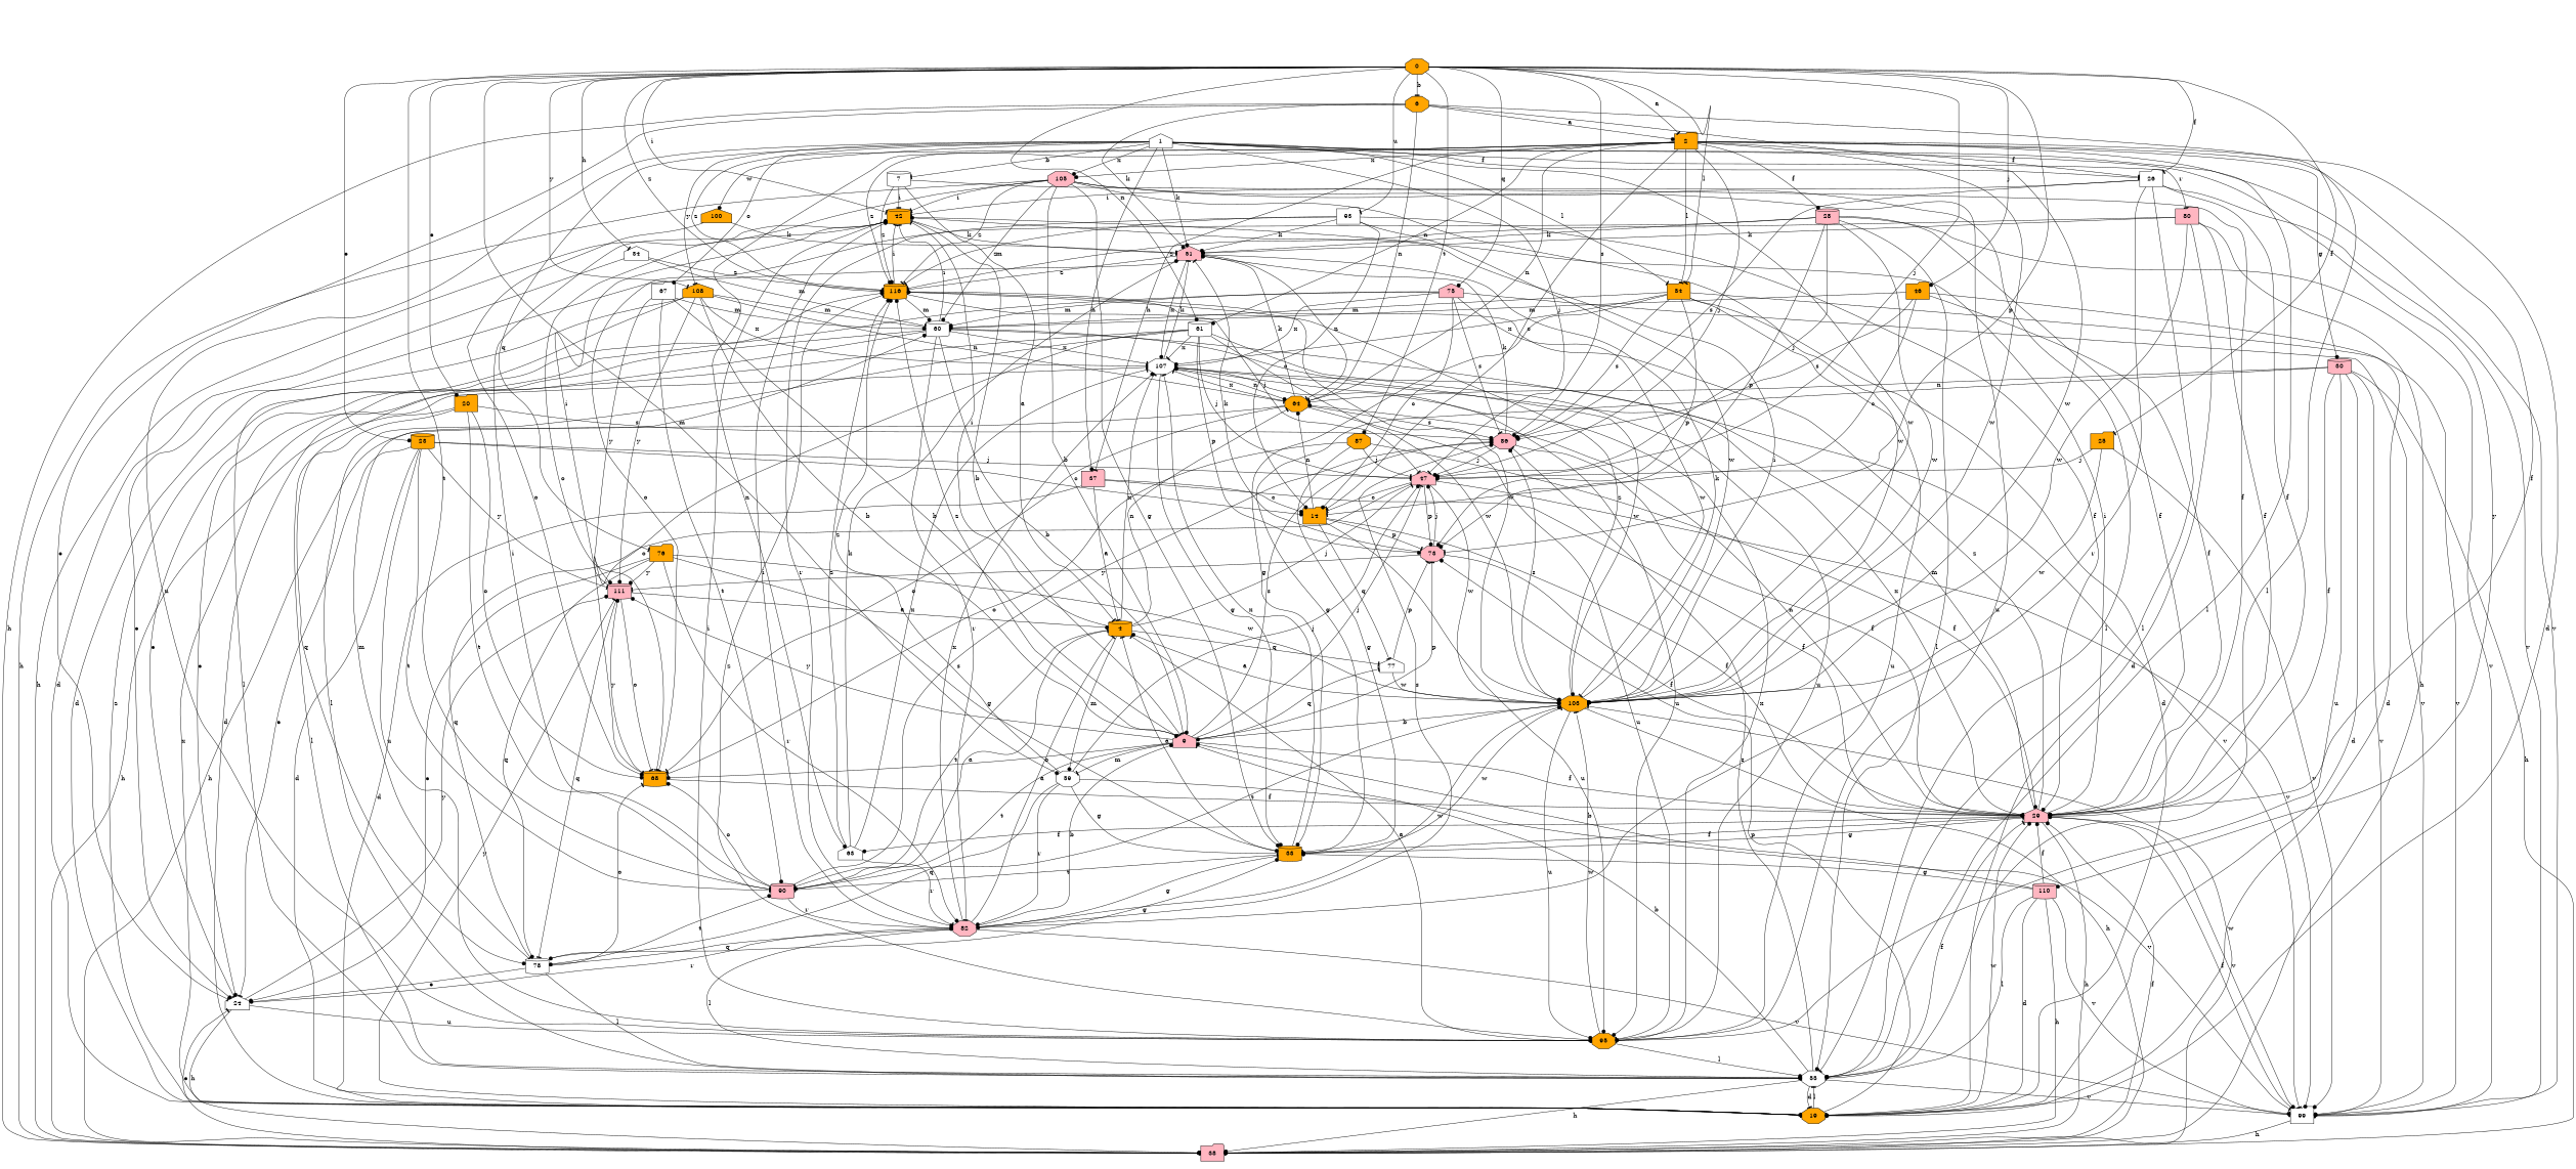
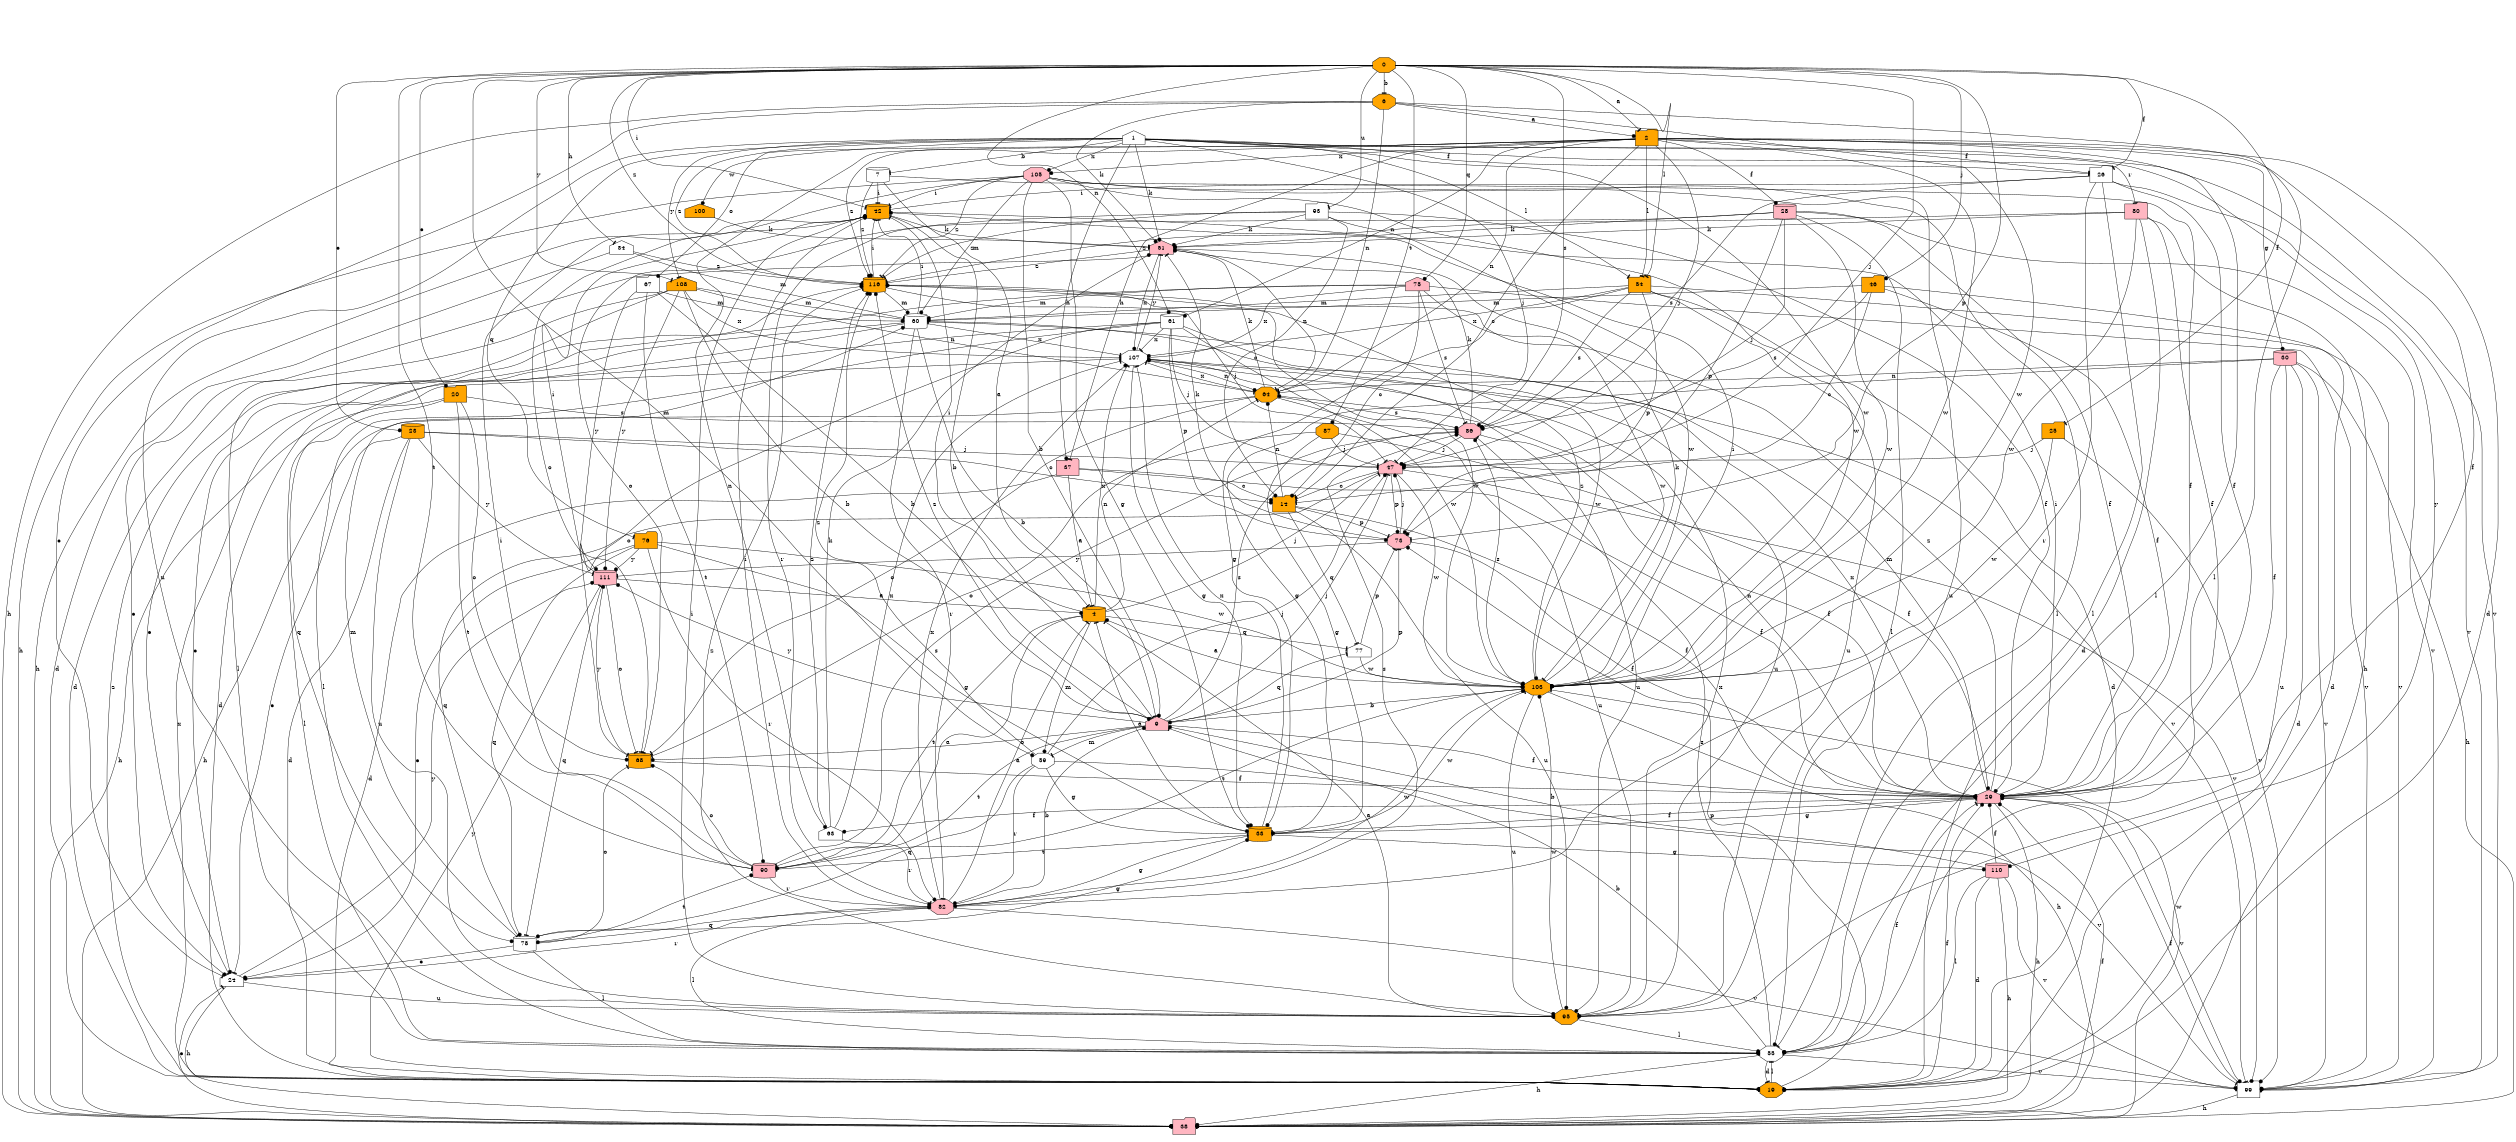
  strict digraph {
    node [fillcolor=orange shape=cylinder style=filled]
    edge [arrowhead=tee]
    0 [shape=octagon]
    2 [shape=folder]
    6 [shape=octagon]
    20 [shape=folder]
    23
    25 [shape=folder]
    26 [fillcolor=white shape=folder]
    34 [fillcolor=white shape=house]
    42
    46 [shape=folder]
    47 [fillcolor=lightpink shape=house]
    54 [shape=folder]
    59 [fillcolor=white shape=octagon]
    61 [fillcolor=white]
    73 [fillcolor=lightpink shape=octagon]
    75 [fillcolor=lightpink shape=house]
    86 [fillcolor=lightpink shape=octagon]
    87 [shape=octagon]
    90 [fillcolor=lightpink]
    93 [fillcolor=white shape=folder]
    108 [shape=house]
    116
    37 [fillcolor=lightpink shape=folder]
    103 [shape=octagon]
    105 [fillcolor=lightpink shape=octagon]
    14 [shape=folder]
    19 [shape=octagon]
    28 [fillcolor=lightpink]
    29 [fillcolor=lightpink shape=house]
    30 [fillcolor=lightpink]
    55 [fillcolor=white shape=octagon]
    63 [fillcolor=white shape=house]
    64 [shape=octagon]
    67 [fillcolor=white shape=folder]
    51 [fillcolor=lightpink shape=house]
    24 [fillcolor=white shape=house]
    38 [fillcolor=lightpink shape=folder]
    68
    95 [shape=octagon]
    111 [fillcolor=lightpink]
    99 [fillcolor=white shape=folder]
    82 [fillcolor=lightpink shape=octagon]
    60 [fillcolor=white]
    9 [fillcolor=lightpink shape=house]
    78 [fillcolor=white]
    107 [fillcolor=white shape=octagon]
    33
    4
    1 [fillcolor=white shape=house]
    7 [fillcolor=white]
    76 [shape=folder]
    80 [fillcolor=lightpink shape=folder]
    100 [shape=house]
    110 [fillcolor=lightpink]
    77 [fillcolor=white shape=house]
    0 -> 2 [label=a]
    0 -> 6 [label=b]
    0 -> 20 [arrowhead=dot label=e]
    0 -> 23 [arrowhead=dot label=e]
    0 -> 25 [label=f]
    0 -> 26 [label=f]
    0 -> 34 [label=h]
    0 -> 42 [label=i]
    0 -> 46 [arrowhead=dot label=j]
    0 -> 47 [arrowhead=dot label=j]
    0 -> 54 [label=l]
    0 -> 59 [arrowhead=dot label=m]
    0 -> 61 [arrowhead=dot label=n]
    0 -> 73 [label=p]
    0 -> 75 [arrowhead=dot label=q]
    0 -> 86 [arrowhead=dot label=s]
    0 -> 87 [arrowhead=dot label=t]
    0 -> 90 [label=t]
    0 -> 93 [label=u]
    0 -> 108 [label=y]
    0 -> 116 [label=z]
    2 -> 26 [label=f]
    2 -> 47 [arrowhead=dot label=j]
    2 -> 54 [label=l]
    2 -> 61 [arrowhead=dot label=n]
    2 -> 116 [arrowhead=dot label=z]
    2 -> 37 [label=h]
    2 -> 103 [arrowhead=dot label=w]
    2 -> 105 [arrowhead=dot label=x]
    2 -> 14 [label=c]
    2 -> 19 [label=d]
    2 -> 28 [arrowhead=dot label=f]
    2 -> 29 [label=f]
    2 -> 30 [arrowhead=dot label=g]
    2 -> 55 [arrowhead=dot label=l]
    2 -> 63 [arrowhead=dot label=n]
    2 -> 64 [label=n]
    2 -> 67 [arrowhead=dot label=o]
    6 -> 2 [arrowhead=dot label=a]
    6 -> 103 [arrowhead=dot label=w]
    6 -> 55 [label=l]
    6 -> 64 [label=n]
    6 -> 51 [arrowhead=dot label=k]
    6 -> 24 [label=e]
    6 -> 38 [arrowhead=dot label=h]
    20 -> 86 [arrowhead=dot label=s]
    20 -> 90 [label=t]
    20 -> 55 [arrowhead=dot label=l]
    20 -> 38 [label=h]
    20 -> 68 [arrowhead=dot label=o]
    23 -> 47 [label=j]
-   23 -> 90 [label=t]
    23 -> 14 [arrowhead=dot label=c]
    23 -> 19 [label=d]
    23 -> 24 [label=e]
    23 -> 95 [label=u]
    23 -> 111 [label=y]
    25 -> 47 [label=j]
    25 -> 103 [label=w]
    25 -> 99 [arrowhead=dot label=v]
    26 -> 42 [label=i]
    26 -> 86 [arrowhead=dot label=s]
    26 -> 29 [label=f]
    26 -> 55 [arrowhead=dot label=l]
    26 -> 99 [label=v]
    26 -> 82 [arrowhead=dot label=r]
    34 -> 116 [label=z]
    34 -> 19 [arrowhead=dot label=d]
    34 -> 60 [label=m]
    42 -> 51 [label=k]
    42 -> 38 [arrowhead=dot label=h]
    42 -> 9 [label=b]
    46 -> 86 [arrowhead=dot label=s]
    46 -> 14 [label=c]
    46 -> 19 [arrowhead=dot label=d]
    46 -> 29 [arrowhead=dot label=f]
    46 -> 60 [label=m]
    47 -> 73 [arrowhead=dot label=p]
    47 -> 103 [arrowhead=dot label=w]
    47 -> 14 [label=c]
    47 -> 99 [arrowhead=dot label=v]
    47 -> 78 [label=q]
    54 -> 73 [arrowhead=dot label=p]
    54 -> 86 [arrowhead=dot label=s]
    54 -> 19 [label=d]
    54 -> 95 [label=u]
    54 -> 99 [label=v]
    54 -> 60 [arrowhead=dot label=m]
    54 -> 107 [arrowhead=dot label=x]
    54 -> 33 [arrowhead=dot label=g]
    59 -> 47 [arrowhead=dot label=j]
    59 -> 116 [arrowhead=dot label=z]
    59 -> 99 [label=v]
    59 -> 82 [arrowhead=dot label=r]
    59 -> 78 [arrowhead=dot label=q]
    59 -> 33 [label=g]
    61 -> 47 [label=j]
    61 -> 73 [arrowhead=dot label=p]
    61 -> 103 [arrowhead=dot label=w]
    61 -> 55 [label=l]
    61 -> 24 [arrowhead=dot label=e]
    61 -> 68 [label=o]
    61 -> 95 [label=u]
    61 -> 107 [label=x]
    73 -> 47 [arrowhead=dot label=j]
    73 -> 29 [label=f]
    73 -> 51 [label=k]
    73 -> 111 [label=y]
    75 -> 86 [label=s]
    75 -> 103 [label=w]
    75 -> 14 [arrowhead=dot label=c]
    75 -> 24 [label=e]
    75 -> 99 [arrowhead=dot label=v]
    75 -> 60 [arrowhead=dot label=m]
    75 -> 107 [label=x]
    86 -> 47 [arrowhead=dot label=j]
    86 -> 29 [arrowhead=dot label=f]
    86 -> 51 [arrowhead=dot label=k]
    87 -> 47 [label=j]
    87 -> 29 [arrowhead=dot label=f]
    87 -> 68 [label=o]
    87 -> 33 [label=g]
    90 -> 42 [label=i]
    90 -> 86 [arrowhead=dot label=s]
    90 -> 68 [arrowhead=dot label=o]
    90 -> 82 [arrowhead=dot label=r]
    90 -> 4 [label=a]
    93 -> 116 [label=z]
    93 -> 103 [label=w]
    93 -> 14 [arrowhead=dot label=c]
    93 -> 29 [arrowhead=dot label=f]
    93 -> 51 [arrowhead=dot label=k]
    93 -> 82 [arrowhead=dot label=r]
    108 -> 19 [label=d]
    108 -> 55 [arrowhead=dot label=l]
    108 -> 64 [label=n]
    108 -> 111 [arrowhead=dot label=y]
    108 -> 60 [label=m]
    108 -> 9 [arrowhead=dot label=b]
    108 -> 107 [label=x]
    116 -> 42 [label=i]
    116 -> 47 [label=j]
    116 -> 103 [arrowhead=dot label=w]
    116 -> 60 [arrowhead=dot label=m]
    37 -> 14 [arrowhead=dot label=c]
    37 -> 19 [label=d]
    37 -> 29 [label=f]
    37 -> 4 [label=a]
    103 -> 42 [arrowhead=dot label=i]
    103 -> 86 [arrowhead=dot label=s]
    103 -> 90 [arrowhead=dot label=t]
    103 -> 116 [label=z]
    103 -> 51 [label=k]
    103 -> 38 [label=h]
    103 -> 95 [arrowhead=dot label=u]
    103 -> 9 [arrowhead=dot label=b]
    103 -> 4 [arrowhead=dot label=a]
    105 -> 42 [label=i]
    105 -> 116 [label=z]
    105 -> 103 [arrowhead=dot label=w]
    105 -> 55 [label=l]
    105 -> 38 [label=h]
    105 -> 68 [label=o]
    105 -> 95 [arrowhead=dot label=u]
    105 -> 60 [arrowhead=dot label=m]
    105 -> 9 [arrowhead=dot label=b]
    105 -> 33 [arrowhead=dot label=g]
    14 -> 73 [label=p]
    14 -> 29 [arrowhead=dot label=f]
    14 -> 64 [arrowhead=dot label=n]
    14 -> 95 [arrowhead=dot label=u]
    14 -> 77 [label=q]
    19 -> 73 [arrowhead=dot label=p]
    19 -> 116 [arrowhead=dot label=z]
-   19 -> 29 [arrowhead=dot label=w]
+   19 -> 29 [arrowhead=dot label=f]
    19 -> 55 [label=l]
    19 -> 111 [label=y]
    19 -> 107 [label=x]
    28 -> 47 [arrowhead=dot label=j]
    28 -> 73 [arrowhead=dot label=p]
    28 -> 103 [label=w]
    28 -> 29 [arrowhead=dot label=f]
    28 -> 55 [arrowhead=dot label=l]
    28 -> 51 [arrowhead=dot label=k]
    28 -> 68 [label=o]
    28 -> 99 [label=v]
    29 -> 42 [label=i]
    29 -> 116 [arrowhead=dot label=z]
    29 -> 63 [arrowhead=dot label=f]
    29 -> 64 [arrowhead=dot label=n]
    29 -> 38 [arrowhead=dot label=h]
    29 -> 99 [arrowhead=dot label=v]
    29 -> 60 [label=m]
    29 -> 107 [arrowhead=dot label=x]
    29 -> 33 [arrowhead=dot label=g]
    30 -> 19 [arrowhead=dot label=d]
    30 -> 29 [label=f]
    30 -> 64 [label=n]
    30 -> 38 [label=h]
    30 -> 95 [label=u]
    30 -> 99 [label=v]
    30 -> 33 [label=g]
    55 -> 86 [label=s]
    55 -> 19 [label=d]
    55 -> 29 [label=f]
    55 -> 38 [arrowhead=dot label=h]
    55 -> 99 [label=v]
    55 -> 9 [label=b]
    63 -> 116 [arrowhead=dot label=z]
    63 -> 51 [arrowhead=dot label=k]
    63 -> 82 [label=r]
    63 -> 107 [label=x]
    64 -> 86 [arrowhead=dot label=s]
    64 -> 51 [label=k]
    64 -> 38 [arrowhead=dot label=h]
    64 -> 68 [label=o]
    64 -> 95 [label=u]
    64 -> 107 [label=x]
    67 -> 90 [arrowhead=dot label=t]
    67 -> 111 [arrowhead=dot label=y]
    67 -> 60 [arrowhead=dot label=m]
    67 -> 9 [label=b]
    51 -> 116 [label=z]
    51 -> 64 [label=n]
    51 -> 24 [arrowhead=dot label=e]
    51 -> 107 [arrowhead=dot label=x]
    24 -> 38 [arrowhead=dot label=h]
    24 -> 95 [label=u]
    24 -> 111 [arrowhead=dot label=y]
    24 -> 82 [arrowhead=dot label=r]
    38 -> 103 [label=w]
    38 -> 29 [arrowhead=dot label=f]
    38 -> 24 [label=e]
    68 -> 29 [arrowhead=dot label=f]
    68 -> 111 [arrowhead=dot label=y]
    95 -> 42 [arrowhead=dot label=i]
    95 -> 116 [label=z]
-   95 -> 103 [label=w]
+   95 -> 103 [arrowhead=dot label=w]
    95 -> 55 [arrowhead=dot label=l]
    95 -> 107 [arrowhead=dot label=x]
    95 -> 4 [label=a]
    111 -> 42 [arrowhead=dot label=i]
    111 -> 68 [label=o]
    111 -> 78 [label=q]
    111 -> 4 [arrowhead=dot label=a]
    99 -> 29 [arrowhead=dot label=f]
    99 -> 38 [arrowhead=dot label=h]
    82 -> 42 [arrowhead=dot label=i]
    82 -> 86 [arrowhead=dot label=s]
    82 -> 103 [arrowhead=dot label=w]
    82 -> 55 [arrowhead=dot label=l]
    82 -> 99 [arrowhead=dot label=v]
    82 -> 9 [arrowhead=dot label=b]
    82 -> 78 [arrowhead=dot label=q]
    82 -> 107 [arrowhead=dot label=x]
    82 -> 33 [label=g]
    82 -> 4 [label=a]
    60 -> 42 [label=i]
    60 -> 103 [arrowhead=dot label=w]
    60 -> 19 [label=d]
    60 -> 82 [label=r]
    60 -> 9 [label=b]
    60 -> 78 [arrowhead=dot label=q]
    60 -> 107 [label=x]
    9 -> 47 [label=j]
    9 -> 59 [label=m]
    9 -> 73 [label=p]
    9 -> 86 [label=s]
    9 -> 90 [label=t]
    9 -> 116 [arrowhead=dot label=z]
    9 -> 29 [label=f]
    9 -> 68 [arrowhead=dot label=o]
    9 -> 111 [arrowhead=dot label=y]
    9 -> 77 [label=q]
    78 -> 90 [arrowhead=dot label=t]
    78 -> 55 [label=l]
    78 -> 24 [arrowhead=dot label=e]
    78 -> 68 [label=o]
    78 -> 60 [arrowhead=dot label=m]
    78 -> 33 [arrowhead=dot label=g]
    107 -> 64 [arrowhead=dot label=n]
-   107 -> 51 [label=k]
+   107 -> 51 [label=y]
    107 -> 95 [arrowhead=dot label=u]
    107 -> 99 [label=v]
    107 -> 33 [arrowhead=dot label=g]
    33 -> 90 [label=t]
    33 -> 103 [label=w]
    33 -> 29 [label=f]
    33 -> 107 [label=x]
    33 -> 4 [label=a]
    4 -> 42 [label=i]
    4 -> 47 [label=j]
    4 -> 59 [arrowhead=dot label=m]
    4 -> 90 [label=t]
    4 -> 64 [label=n]
    4 -> 107 [label=x]
    4 -> 77 [label=q]
    1 -> 26 [label=f]
    1 -> 47 [label=j]
    1 -> 54 [label=l]
    1 -> 108 [label=y]
    1 -> 116 [arrowhead=dot label=z]
    1 -> 37 [arrowhead=dot label=h]
    1 -> 103 [label=w]
    1 -> 105 [arrowhead=dot label=x]
    1 -> 51 [arrowhead=dot label=k]
    1 -> 95 [arrowhead=dot label=u]
    1 -> 99 [arrowhead=dot label=v]
    1 -> 7 [label=b]
    1 -> 76 [label=q]
    1 -> 80 [label=r]
    1 -> 100 [arrowhead=dot label=w]
    1 -> 110 [arrowhead=dot label=y]
    7 -> 42 [label=i]
    7 -> 116 [arrowhead=dot label=z]
    7 -> 29 [arrowhead=dot label=f]
    7 -> 4 [label=a]
    76 -> 103 [arrowhead=dot label=w]
    76 -> 24 [arrowhead=dot label=e]
    76 -> 111 [arrowhead=dot label=y]
    76 -> 82 [arrowhead=dot label=r]
    76 -> 78 [arrowhead=dot label=q]
    76 -> 33 [arrowhead=dot label=g]
    80 -> 116 [label=z]
    80 -> 103 [label=w]
    80 -> 19 [label=d]
    80 -> 29 [label=f]
    80 -> 51 [arrowhead=dot label=k]
    80 -> 38 [arrowhead=dot label=h]
    100 -> 51 [label=k]
-   100 -> 68 [arrowhead=dot label=o]
    110 -> 19 [label=d]
    110 -> 29 [arrowhead=dot label=f]
    110 -> 55 [arrowhead=dot label=l]
    110 -> 38 [label=h]
    110 -> 99 [label=v]
    110 -> 9 [arrowhead=dot label=b]
-   110 -> 33 [arrowhead=dot label=g]
+   33 -> 110 [arrowhead=dot label=g]
    77 -> 73 [label=p]
    77 -> 103 [label=w]
  }
